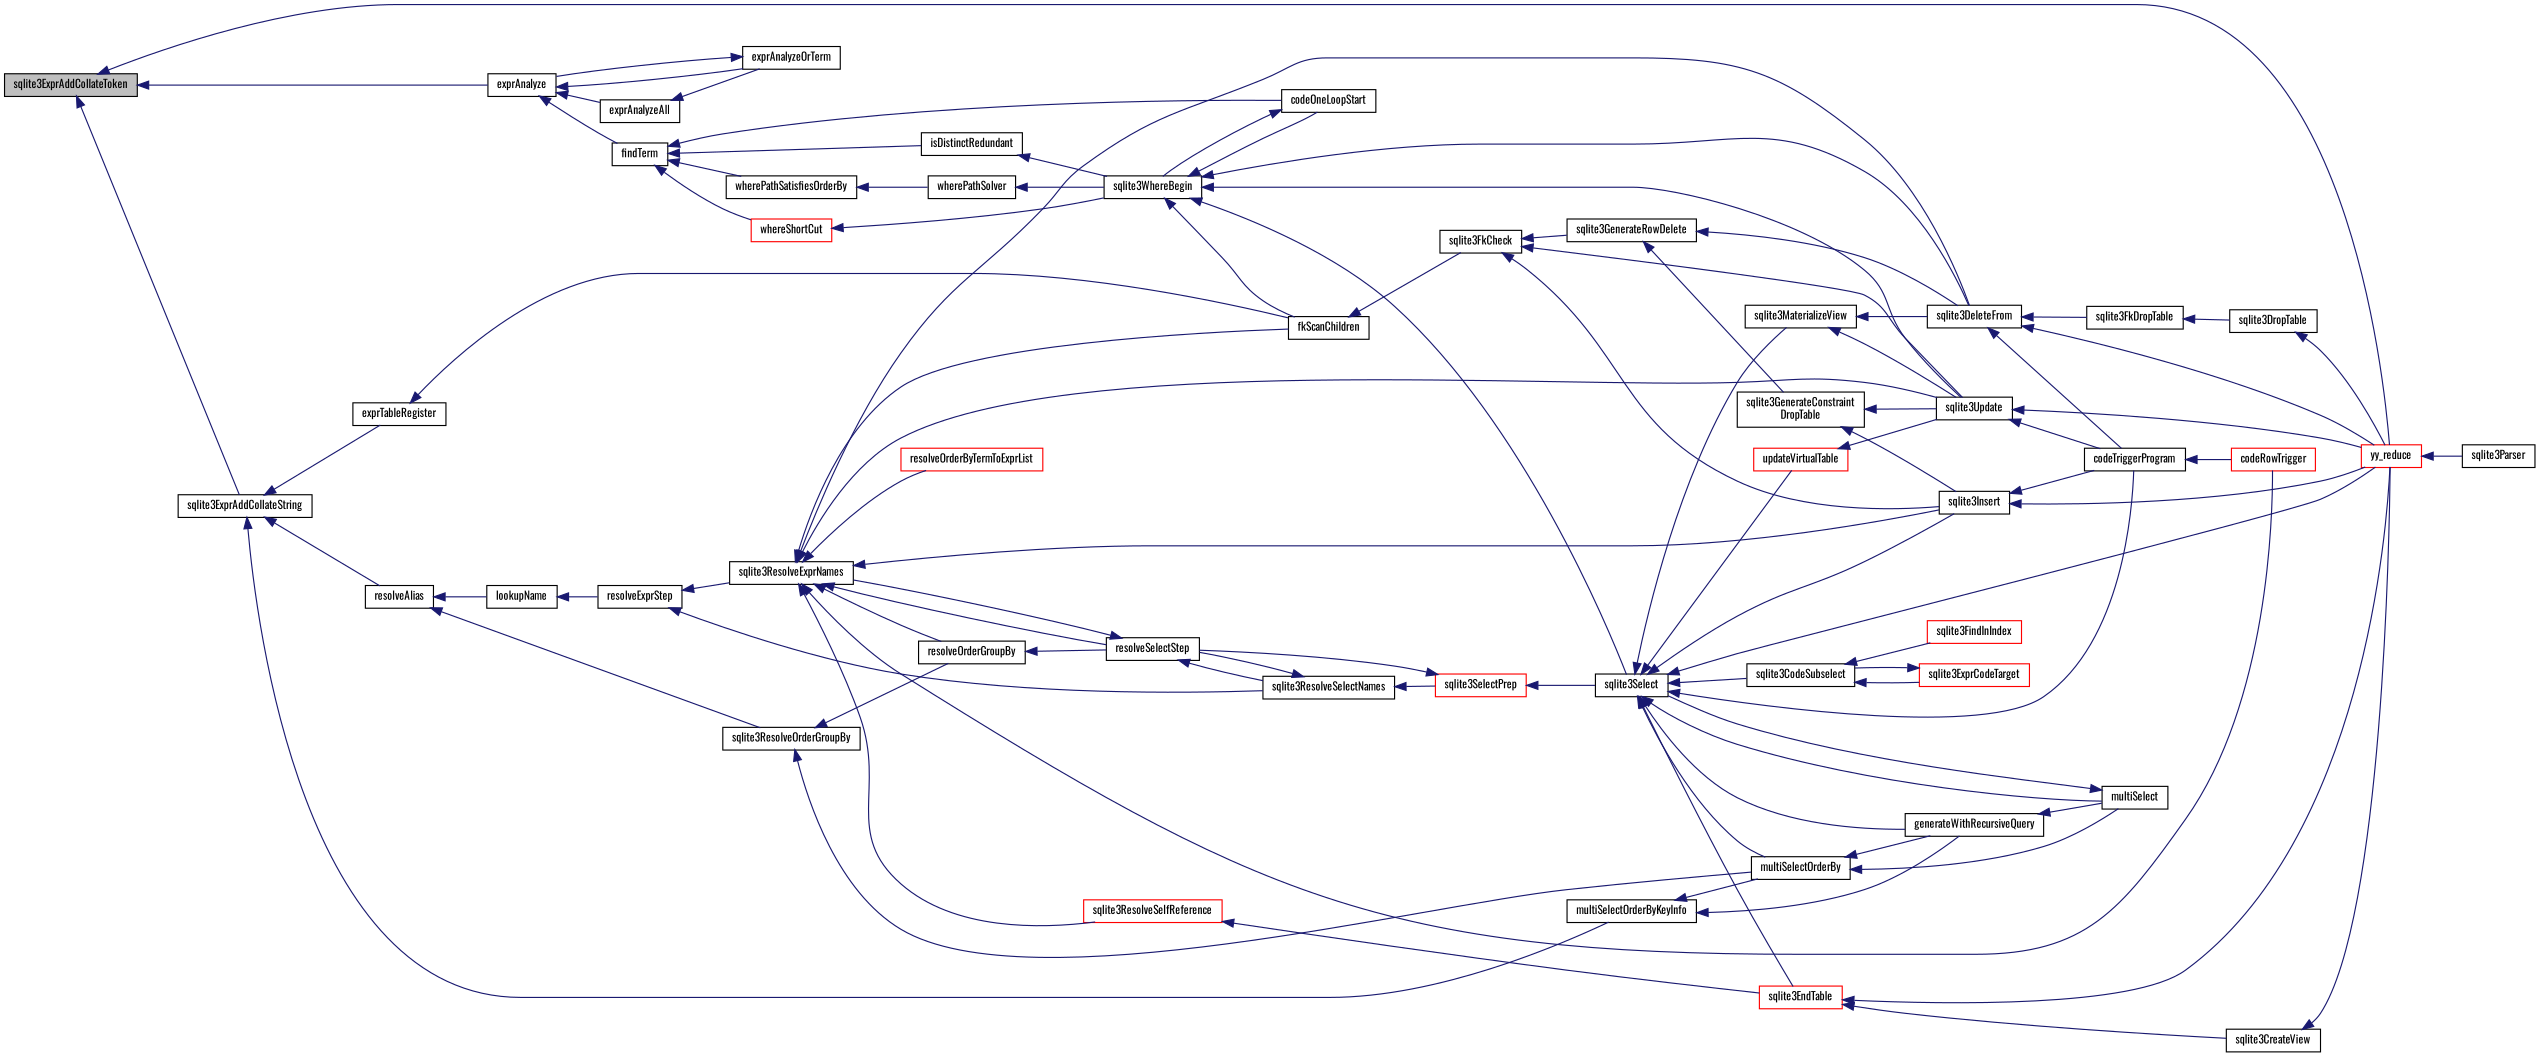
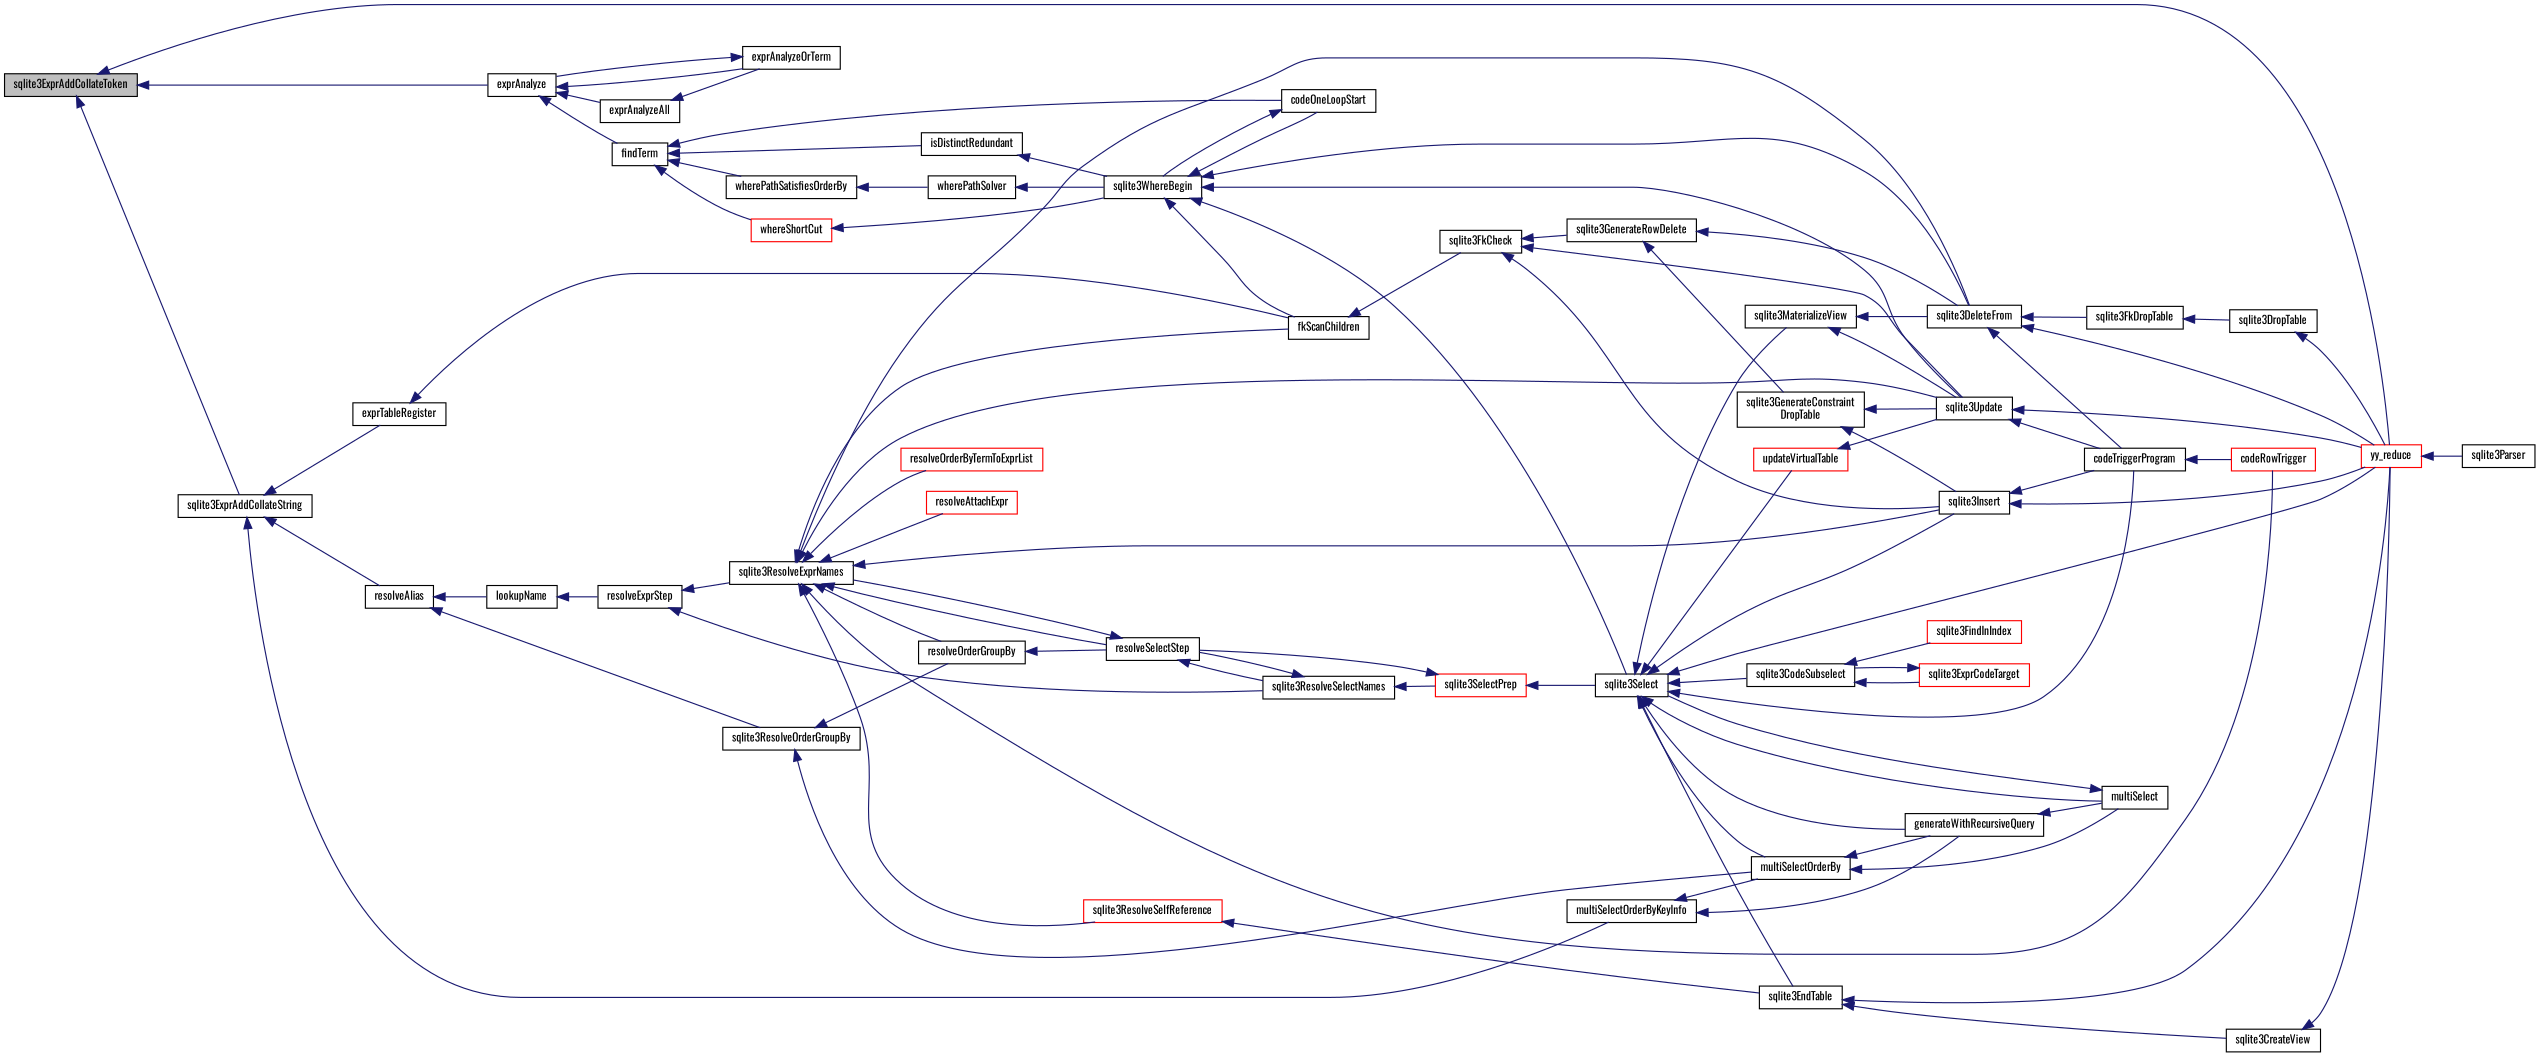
  digraph {
    fontname=Oswald
    rankdir=LR
    node [color=black fillcolor=white fontname=Oswald fontsize=10 shape=record style=filled]
    edge [color=midnightblue dir=back fontname=Oswald fontsize=10 labelfontname=FreeSans labelfontsize=10 style=solid]
    n1 [fillcolor=grey75 fontcolor=black height=0.2 label=sqlite3ExprAddCollateToken width=0.4]
    n2 [height=0.2 label=sqlite3ExprAddCollateString width=0.4]
    n3 [color=red height=0.2 label=yy_reduce width=0.4]
    n4 [height=0.2 label=exprAnalyze width=0.4]
    n5 [height=0.2 label=resolveAlias width=0.4]
    n6 [height=0.2 label=exprTableRegister width=0.4]
    n7 [height=0.2 label=multiSelectOrderByKeyInfo width=0.4]
    n8 [height=0.2 label=sqlite3Parser width=0.4]
    n9 [height=0.2 label=findTerm width=0.4]
    n10 [height=0.2 label=exprAnalyzeAll width=0.4]
    n11 [height=0.2 label=exprAnalyzeOrTerm width=0.4]
    n12 [height=0.2 label=lookupName width=0.4]
    n13 [height=0.2 label=sqlite3ResolveOrderGroupBy width=0.4]
    n14 [height=0.2 label=fkScanChildren width=0.4]
    n15 [height=0.2 label=generateWithRecursiveQuery width=0.4]
    n16 [height=0.2 label=multiSelectOrderBy width=0.4]
    n17 [height=0.2 label=resolveExprStep width=0.4]
    n18 [height=0.2 label=resolveOrderGroupBy width=0.4]
    n19 [height=0.2 label=sqlite3ResolveExprNames width=0.4]
    n20 [height=0.2 label=sqlite3ResolveSelectNames width=0.4]
    n21 [color=red height=0.2 label=resolveOrderByTermToExprList width=0.4]
    n22 [height=0.2 label=resolveSelectStep width=0.4]
    n23 [height=0.2 label=sqlite3DeleteFrom width=0.4]
    n24 [color=red height=0.2 label=codeRowTrigger width=0.4]
    n25 [height=0.2 label=sqlite3Update width=0.4]
    n26 [height=0.2 label=sqlite3Insert width=0.4]
    n27 [color=red height=0.2 label=sqlite3ResolveSelfReference width=0.4]
+   n28 [color=red height=0.2 label=resolveAttachExpr width=0.4]
    n29 [color=red height=0.2 label=sqlite3SelectPrep width=0.4]
    n30 [height=0.2 label=codeTriggerProgram width=0.4]
    n31 [height=0.2 label=sqlite3FkDropTable width=0.4]
-   n32 [color=red height=0.2 label=sqlite3EndTable width=0.4]
+   n32 [height=0.2 label=sqlite3EndTable width=0.4]
    n33 [height=0.2 label=sqlite3FkCheck width=0.4]
    n34 [height=0.2 label=sqlite3Select width=0.4]
    n35 [height=0.2 label=sqlite3CodeSubselect width=0.4]
    n36 [height=0.2 label=sqlite3MaterializeView width=0.4]
    n37 [height=0.2 label=multiSelect width=0.4]
    n38 [color=red height=0.2 label=updateVirtualTable width=0.4]
    n39 [color=red height=0.2 label=sqlite3FindInIndex width=0.4]
    n40 [color=red height=0.2 label=sqlite3ExprCodeTarget width=0.4]
    n41 [height=0.2 label=sqlite3CreateView width=0.4]
    n42 [height=0.2 label=sqlite3DropTable width=0.4]
    n43 [height=0.2 label=sqlite3GenerateRowDelete width=0.4]
    n44 [height=0.2 label="sqlite3GenerateConstraint\lDropTable" width=0.4]
    n45 [height=0.2 label=isDistinctRedundant width=0.4]
    n46 [height=0.2 label=codeOneLoopStart width=0.4]
    n47 [height=0.2 label=wherePathSatisfiesOrderBy width=0.4]
    n48 [color=red height=0.2 label=whereShortCut width=0.4]
    n49 [height=0.2 label=sqlite3WhereBegin width=0.4]
    n50 [height=0.2 label=wherePathSolver width=0.4]
    n1 -> n2
    n1 -> n3
    n1 -> n4
    n2 -> n5
    n2 -> n6
    n2 -> n7
    n3 -> n8
    n4 -> n9
    n4 -> n10
    n4 -> n11
    n5 -> n12
    n5 -> n13
    n6 -> n14
    n7 -> n15
    n7 -> n16
    n9 -> n45
    n9 -> n46
    n9 -> n47
    n9 -> n48
    n10 -> n11
    n11 -> n4
    n12 -> n17
    n13 -> n16
    n13 -> n18
    n14 -> n33
    n15 -> n37
    n16 -> n15
    n16 -> n37
    n17 -> n19
    n17 -> n20
    n18 -> n22
    n19 -> n14
    n19 -> n18
    n19 -> n21
    n19 -> n22
    n19 -> n23
    n19 -> n24
    n19 -> n25
    n19 -> n26
    n19 -> n27
+   n19 -> n28
    n20 -> n22
    n20 -> n29
    n22 -> n19
    n22 -> n20
    n23 -> n3
    n23 -> n30
    n23 -> n31
    n25 -> n3
    n25 -> n30
    n26 -> n3
    n26 -> n30
    n27 -> n32
    n29 -> n22
    n29 -> n34
    n30 -> n24
    n31 -> n42
    n32 -> n3
    n32 -> n41
    n33 -> n25
    n33 -> n26
    n33 -> n43
    n34 -> n3
    n34 -> n15
    n34 -> n16
    n34 -> n26
    n34 -> n30
    n34 -> n32
    n34 -> n35
    n34 -> n36
    n34 -> n37
    n34 -> n38
    n35 -> n39
    n35 -> n40
    n36 -> n23
    n36 -> n25
    n37 -> n34
    n38 -> n25
    n40 -> n35
    n41 -> n3
    n42 -> n3
    n43 -> n23
    n43 -> n44
    n44 -> n25
    n44 -> n26
    n45 -> n49
    n46 -> n49
    n47 -> n50
    n48 -> n49
    n49 -> n14
    n49 -> n23
    n49 -> n25
    n49 -> n34
    n49 -> n46
    n50 -> n49
  }
